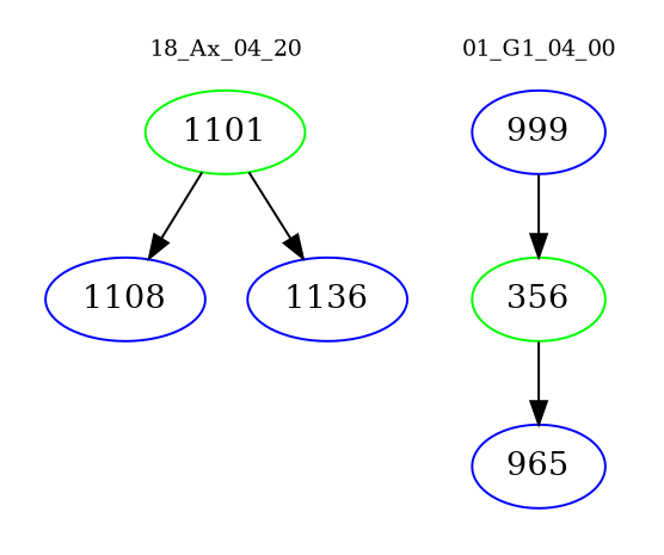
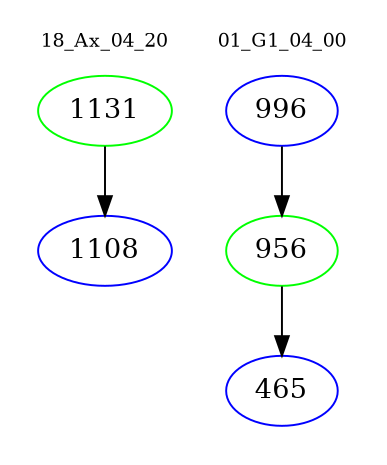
  digraph {
    node [color=blue]
    edge [color=black]
-   n1 [color=green label=1101]
+   n1 [color=green label=1131]
    n2 [label=1108]
-   n3 [label=1136]
-   n4 [color=green label=356]
-   n5 [label=965]
-   n6 [label=999]
+   n4 [color=green label=956]
+   n5 [label=465]
+   n6 [label=996]
    subgraph cluster_1 {
      color=white
      fontsize=10
      label="18_Ax_04_20"
      n1
      n2
-     n3
    }
    subgraph cluster_2 {
      color=white
      fontsize=10
      label="01_G1_04_00"
      n4
      n5
      n6
    }
    n1 -> n2
-   n1 -> n3
    n4 -> n5
    n6 -> n4
  }
